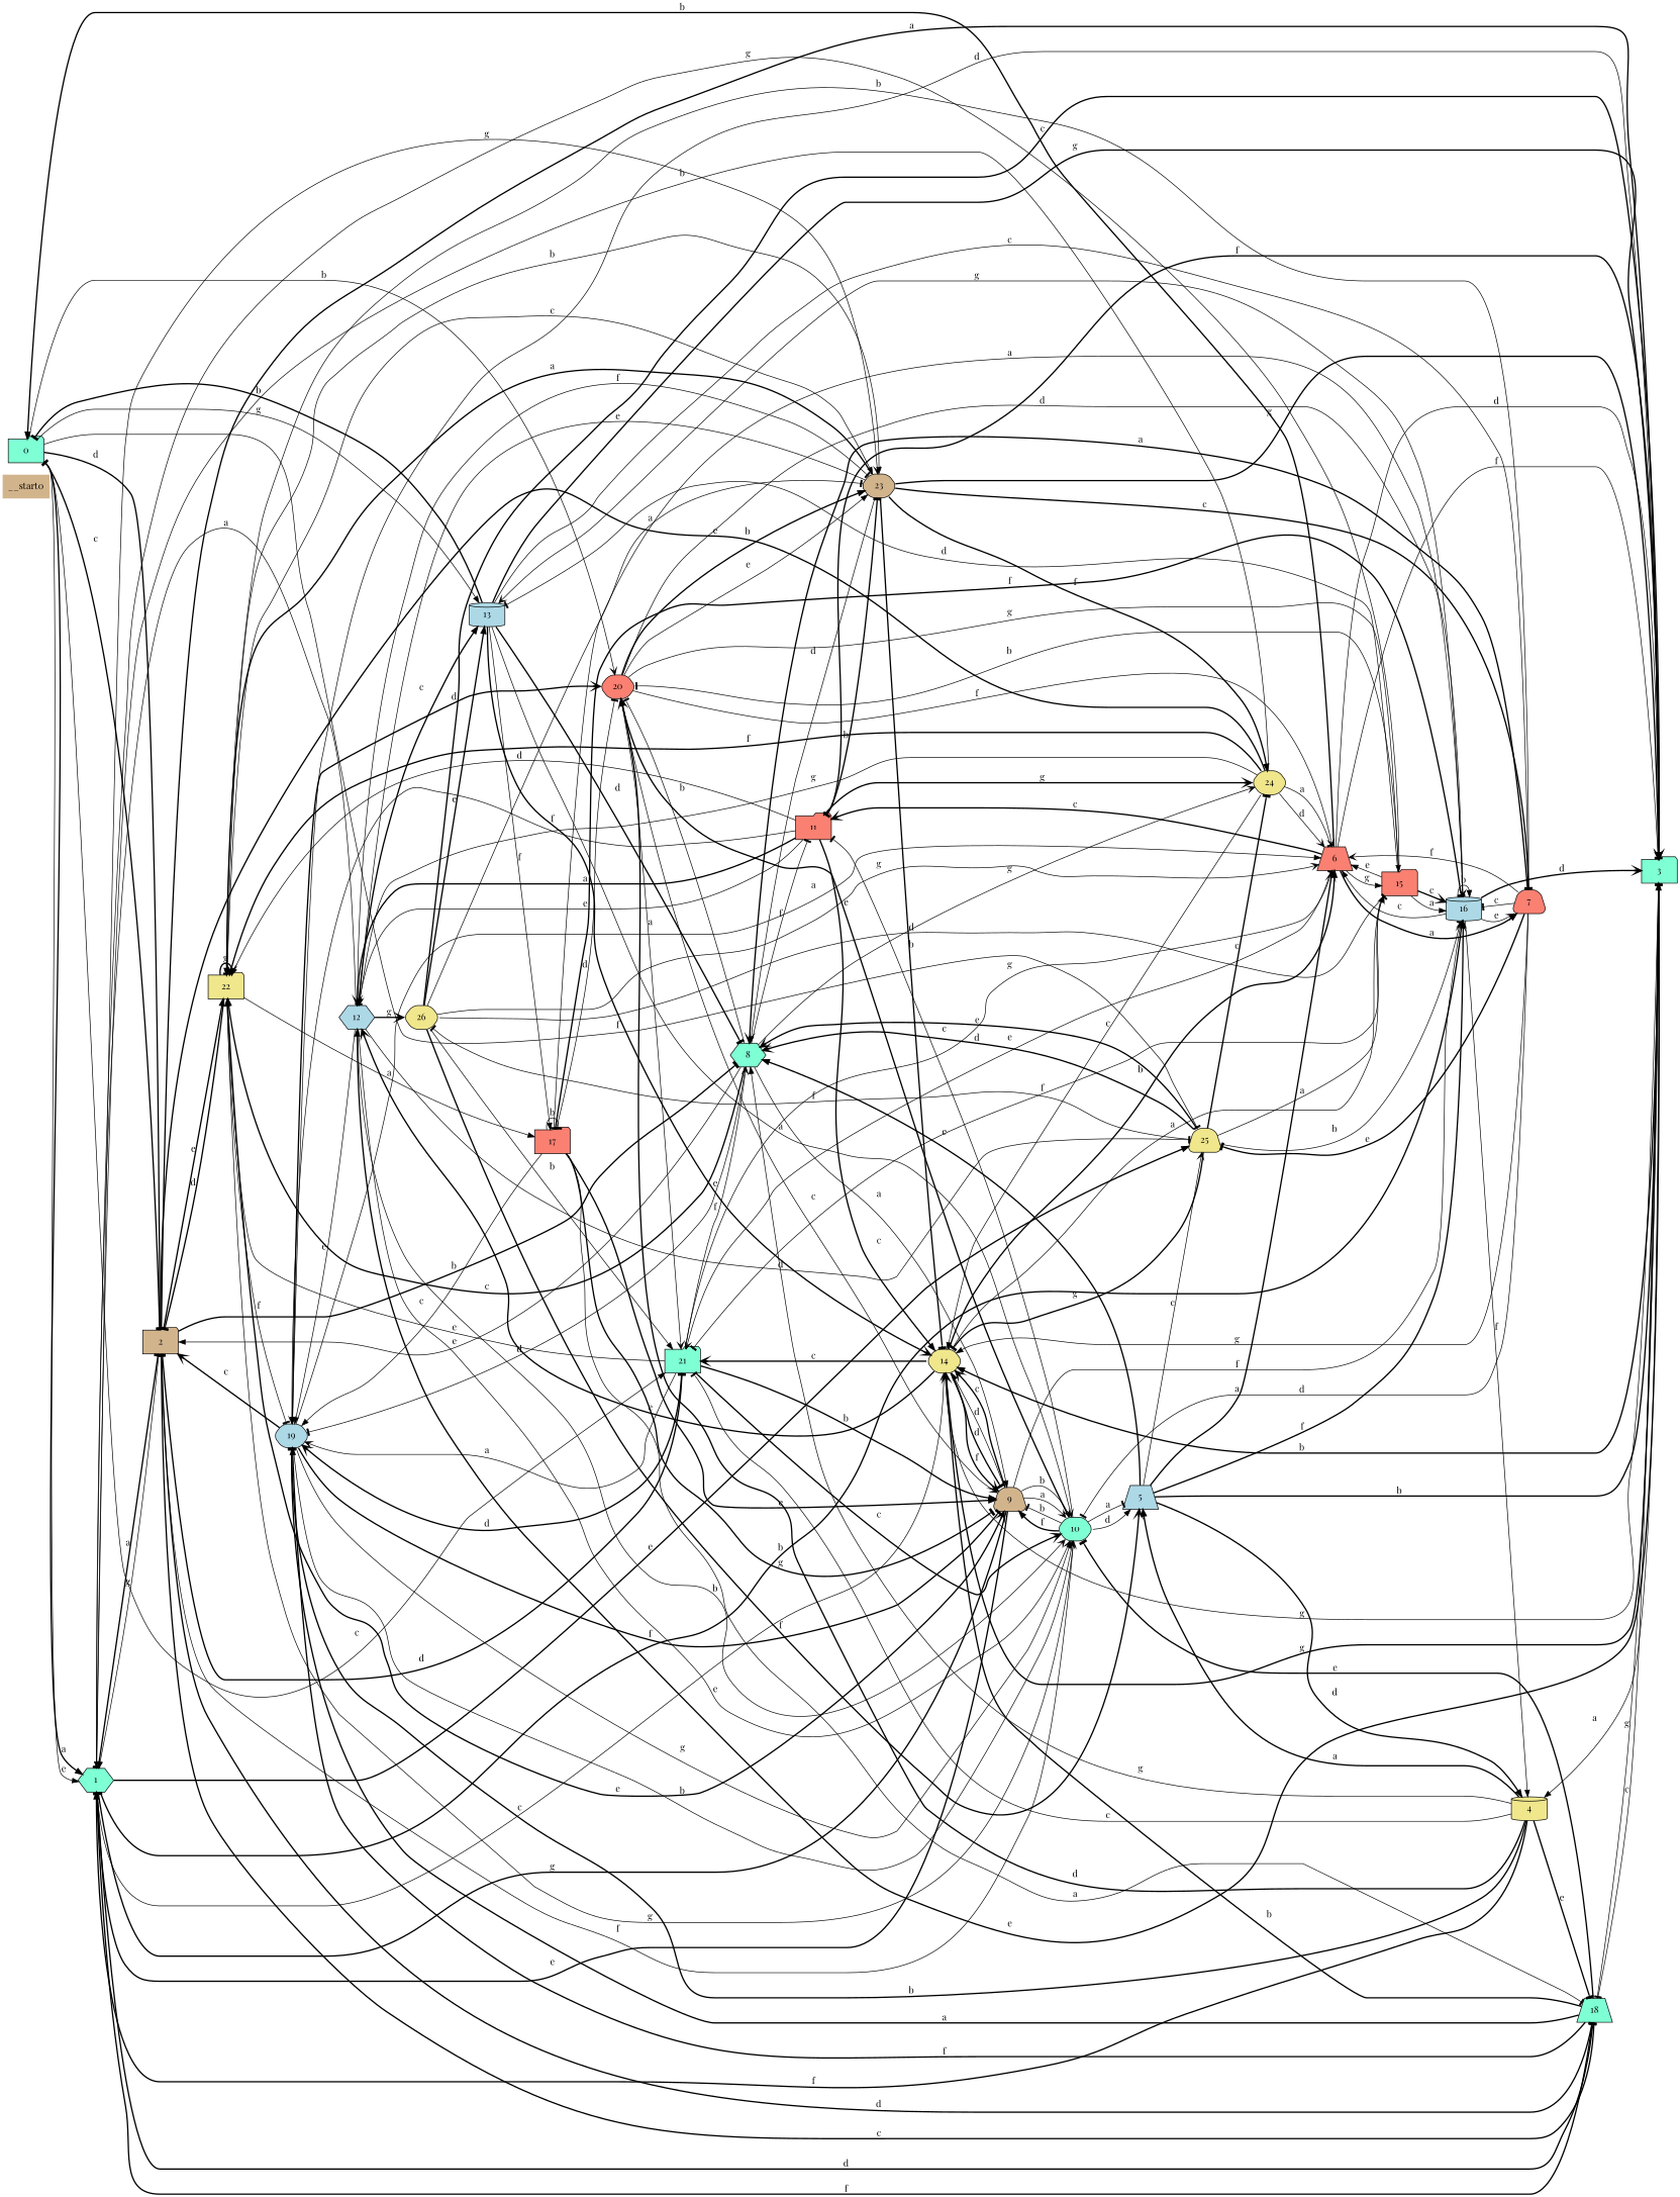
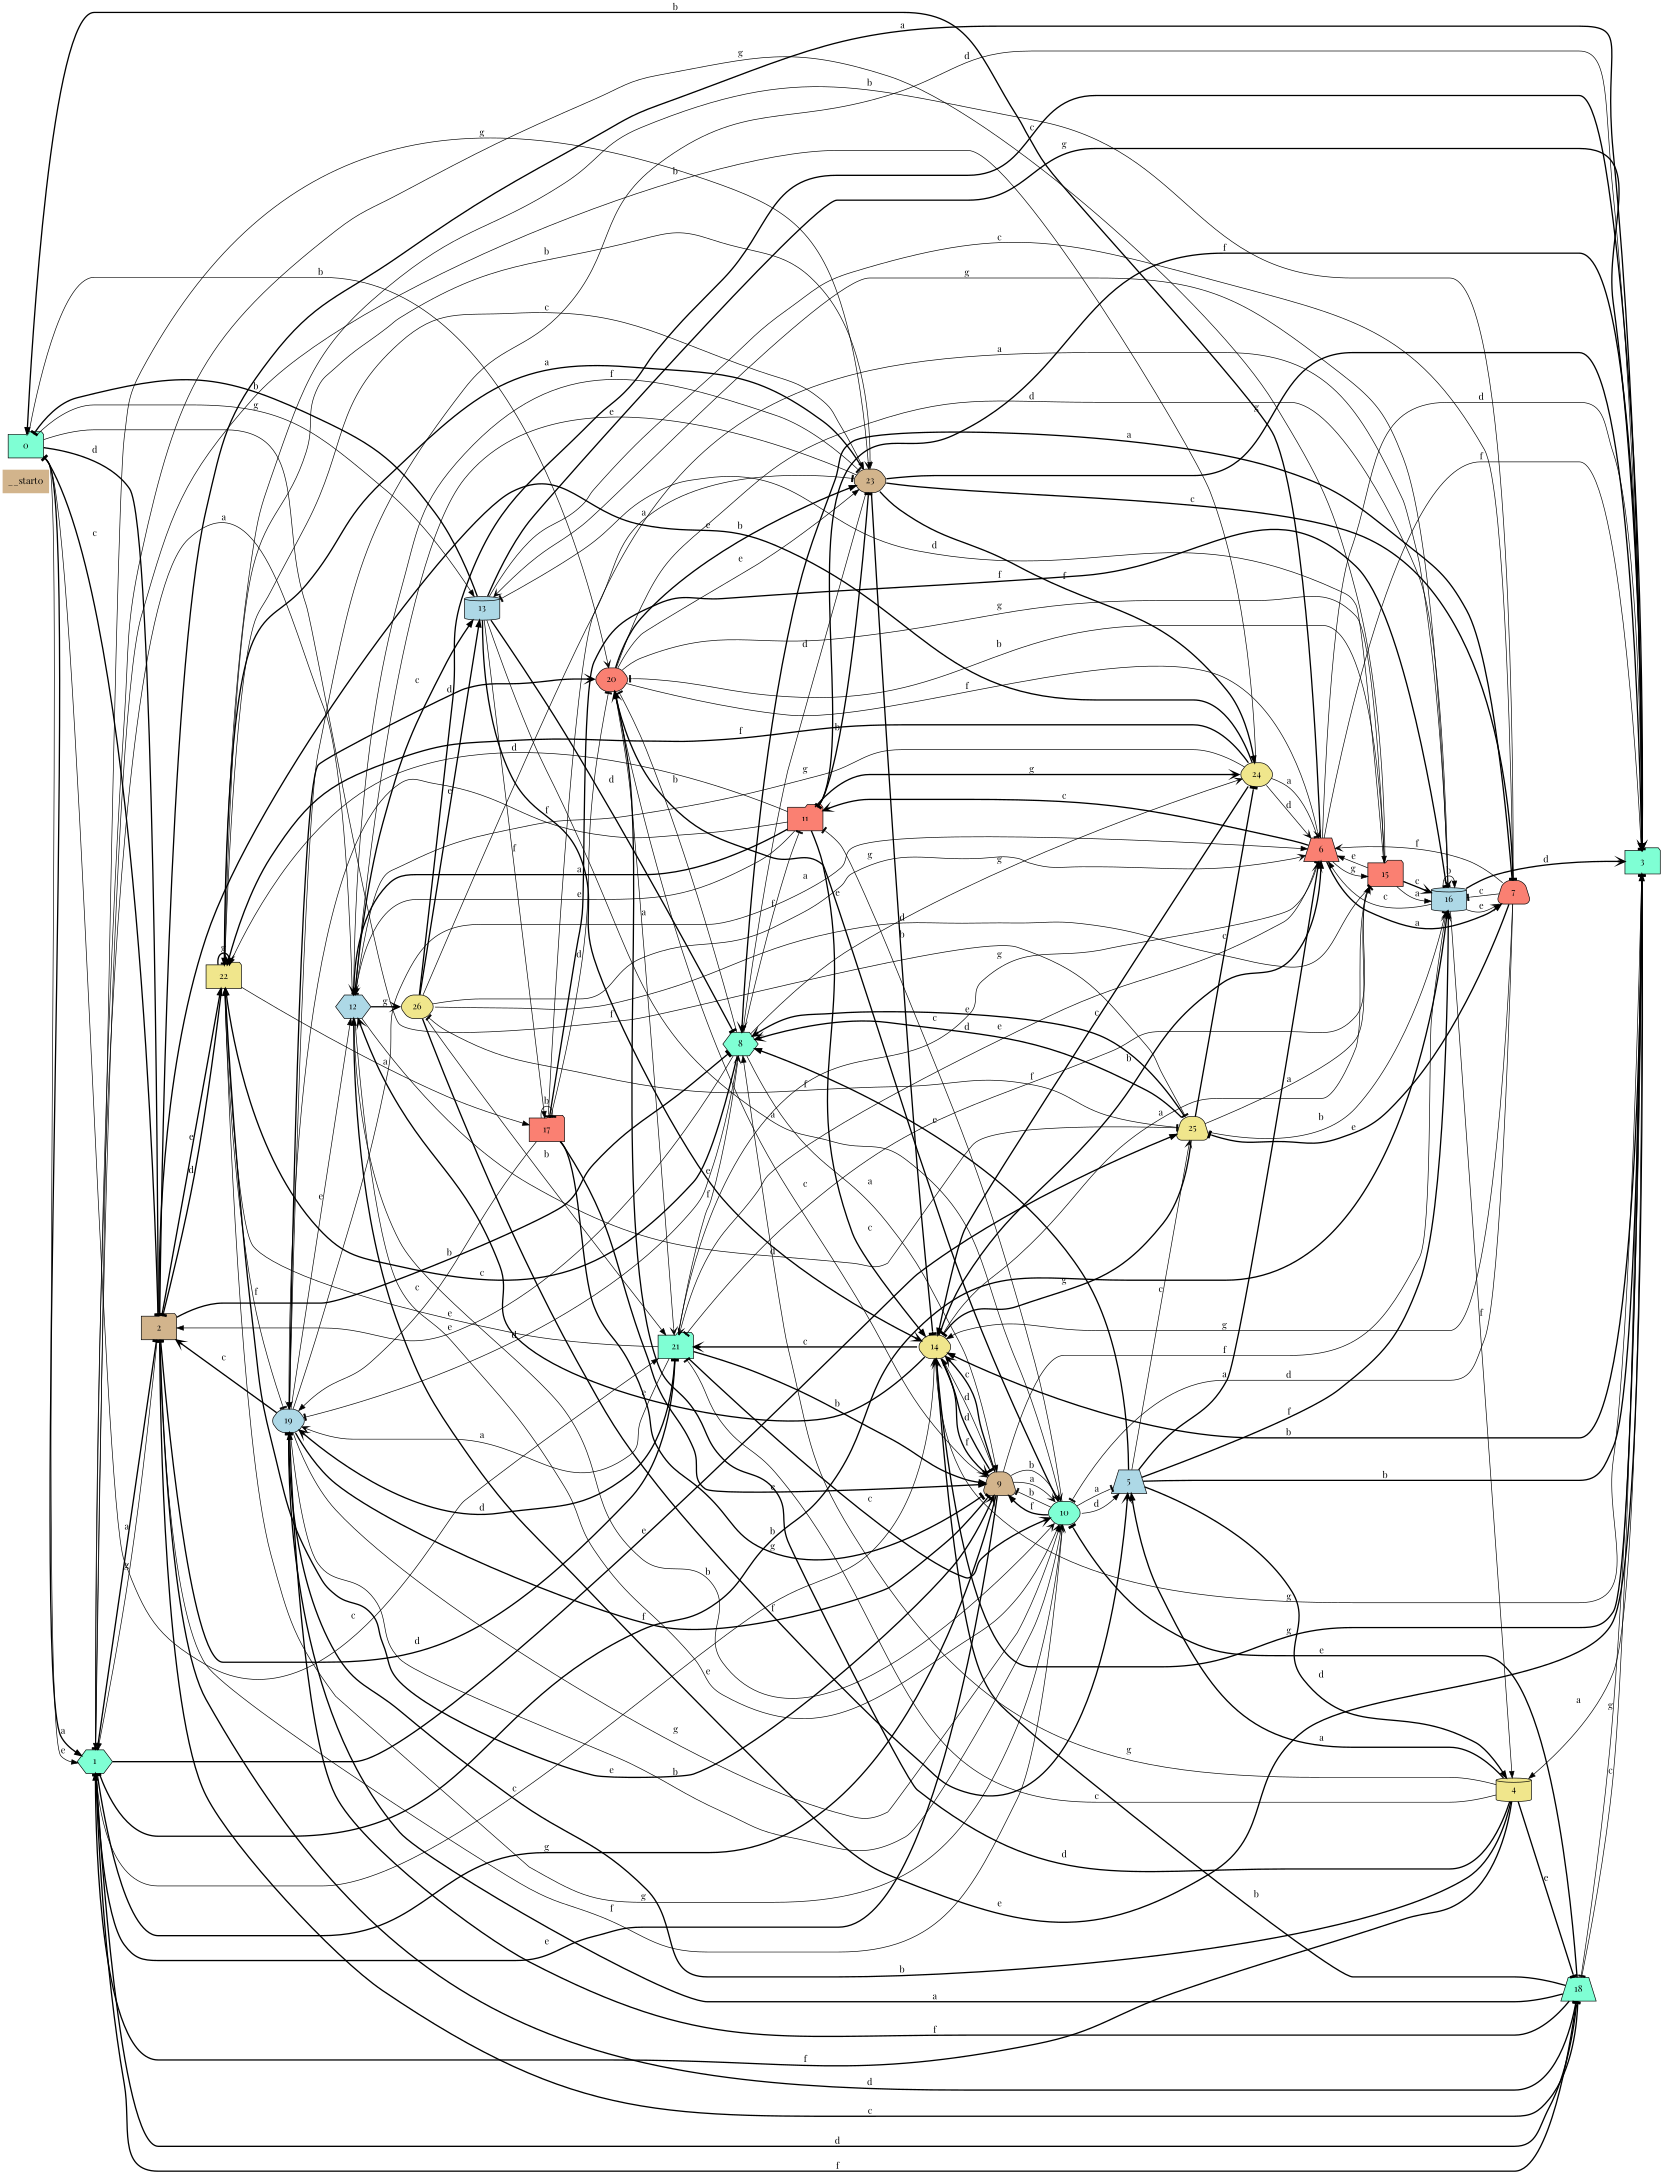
  digraph {
    fontname="Playfair Display"
    rankdir=LR
    node [fillcolor=aquamarine fontname="Playfair Display" shape=hexagon style="rounded,filled" color=black]
    edge [arrowhead=tee fontname="Playfair Display" style=solid]
    __start0 [fillcolor=tan shape=none style=filled color=""]
    n2 [label=0 shape=folder]
    n3 [label=1 style=filled]
    n4 [fillcolor=tan label=2 shape=folder]
    n5 [fillcolor=lightblue label=13 shape=cylinder]
    n6 [fillcolor=salmon label=20]
    n7 [label=21 shape=folder]
    n8 [fillcolor=khaki label=25 shape=trapezium]
    n9 [fillcolor=khaki label=14]
    n10 [fillcolor=lightblue label=16 shape=cylinder]
    n11 [label=18 shape=trapezium style=filled]
    n12 [fillcolor=tan label=23]
    n13 [label=3 shape=folder style=filled]
    n14 [label=8 style=filled]
    n15 [label=10]
    n16 [fillcolor=khaki label=22 shape=folder]
    n17 [fillcolor=salmon label=7 shape=trapezium]
    n18 [fillcolor=salmon label=17 shape=folder]
    n19 [fillcolor=salmon label=6 shape=trapezium style=filled]
    n20 [fillcolor=salmon label=15 shape=folder style=filled]
    n21 [fillcolor=tan label=9 shape=trapezium]
    n22 [fillcolor=lightblue label=19]
    n23 [fillcolor=khaki label=24]
    n24 [fillcolor=khaki label=26]
    n25 [fillcolor=lightblue label=12 style=filled]
    n26 [fillcolor=khaki label=4 shape=cylinder style=filled]
    n27 [fillcolor=salmon label=11 shape=folder style=filled]
    n28 [fillcolor=lightblue label=5 shape=trapezium style=filled]
    n2 -> n3 [arrowhead=normal label=a style=bold]
    n2 -> n3 [arrowhead=normal label=e]
    n2 -> n4 [label=d style=bold]
    n2 -> n5 [arrowhead=normal label=g]
    n2 -> n6 [arrowhead=vee label=b]
    n2 -> n7 [arrowhead=normal label=c]
    n2 -> n8 [label=f]
    n3 -> n4 [label=a style=bold]
    n3 -> n8 [arrowhead=normal label=e style=bold]
    n3 -> n9 [arrowhead=vee label=c]
    n3 -> n10 [arrowhead=vee label=b style=bold]
    n3 -> n11 [label=d style=bold]
    n3 -> n11 [label=f style=bold]
    n3 -> n12 [arrowhead=vee label=g]
    n4 -> n2 [label=c style=bold]
    n4 -> n3 [arrowhead=normal label=g]
    n4 -> n7 [label=d style=bold]
    n4 -> n13 [arrowhead=normal label=a style=bold]
    n4 -> n14 [label=b style=bold]
    n4 -> n15 [arrowhead=vee label=f]
    n4 -> n16 [arrowhead=normal label=e style=bold]
    n5 -> n2 [label=b style=bold]
    n5 -> n9 [arrowhead=vee label=e style=bold]
    n5 -> n13 [arrowhead=vee label=g style=bold]
    n5 -> n14 [label=d style=bold]
    n5 -> n15 [arrowhead=vee label=a]
    n5 -> n17 [label=c]
    n5 -> n18 [arrowhead=normal label=f]
    n6 -> n7 [arrowhead=vee label=a]
    n6 -> n10 [arrowhead=vee label=d]
    n6 -> n12 [arrowhead=normal label=b style=bold]
    n6 -> n12 [arrowhead=normal label=e]
    n6 -> n19 [arrowhead=vee label=f]
    n6 -> n20 [arrowhead=normal label=g]
    n6 -> n21 [arrowhead=vee label=c]
    n7 -> n14 [arrowhead=vee label=f]
    n7 -> n15 [arrowhead=vee label=c style=bold]
    n7 -> n16 [arrowhead=normal label=e]
    n7 -> n19 [label=g]
    n7 -> n21 [arrowhead=normal label=b style=bold]
    n7 -> n22 [arrowhead=vee label=a]
    n7 -> n22 [arrowhead=vee label=d style=bold]
    n8 -> n9 [label=g style=bold]
    n8 -> n10 [label=b]
    n8 -> n14 [arrowhead=vee label=d style=bold]
    n8 -> n14 [arrowhead=vee label=e style=bold]
    n8 -> n20 [arrowhead=vee label=a]
    n8 -> n23 [label=c style=bold]
    n8 -> n24 [label=f]
    n9 -> n7 [arrowhead=vee label=c style=bold]
    n9 -> n13 [arrowhead=normal label=g style=bold]
    n9 -> n19 [arrowhead=normal label=b style=bold]
    n9 -> n20 [arrowhead=normal label=a]
    n9 -> n21 [label=d style=bold]
    n9 -> n21 [arrowhead=vee label=f style=bold]
    n9 -> n25 [arrowhead=vee label=e style=bold]
    n10 -> n5 [arrowhead=vee label=g]
    n10 -> n10 [arrowhead=normal label=b]
    n10 -> n13 [arrowhead=vee label=d style=bold]
    n10 -> n17 [arrowhead=vee label=e]
    n10 -> n18 [label=a]
    n10 -> n19 [arrowhead=normal label=c]
    n10 -> n26 [arrowhead=normal label=f]
    n11 -> n4 [label=c style=bold]
    n11 -> n4 [label=d style=bold]
    n11 -> n9 [arrowhead=vee label=b style=bold]
    n11 -> n13 [label=g]
    n11 -> n15 [label=e style=bold]
    n11 -> n22 [label=a style=bold]
    n11 -> n22 [arrowhead=normal label=f style=bold]
    n12 -> n9 [label=b style=bold]
    n12 -> n13 [label=g style=bold]
    n12 -> n14 [arrowhead=normal label=d]
    n12 -> n16 [arrowhead=normal label=a style=bold]
    n12 -> n17 [label=c style=bold]
    n12 -> n23 [arrowhead=normal label=f style=bold]
    n12 -> n25 [label=e]
    n13 -> n9 [arrowhead=normal label=b style=bold]
    n13 -> n9 [arrowhead=vee label=g]
    n13 -> n11 [label=c]
    n13 -> n22 [arrowhead=normal label=d]
    n13 -> n25 [arrowhead=normal label=e style=bold]
    n13 -> n26 [arrowhead=normal label=a]
    n13 -> n27 [label=f style=bold]
    n14 -> n4 [arrowhead=normal label=e]
    n14 -> n6 [label=b]
    n14 -> n16 [arrowhead=normal label=c style=bold]
    n14 -> n21 [arrowhead=normal label=a]
    n14 -> n22 [label=d]
    n14 -> n23 [arrowhead=vee label=g]
    n14 -> n27 [label=f]
    n15 -> n6 [arrowhead=vee label=e style=bold]
    n15 -> n16 [arrowhead=normal label=g]
    n15 -> n21 [label=b]
    n15 -> n21 [arrowhead=normal label=f style=bold]
    n15 -> n27 [label=c]
    n15 -> n28 [label=a]
    n15 -> n28 [arrowhead=normal label=d]
    n16 -> n4 [label=d style=bold]
    n16 -> n12 [arrowhead=normal label=b]
    n16 -> n12 [arrowhead=normal label=c]
    n16 -> n16 [arrowhead=vee label=g style=bold]
    n16 -> n18 [arrowhead=normal label=a]
    n16 -> n21 [arrowhead=vee label=e style=bold]
    n16 -> n22 [label=f]
    n17 -> n8 [label=e style=bold]
    n17 -> n9 [arrowhead=normal label=g]
    n17 -> n10 [label=c]
    n17 -> n14 [arrowhead=vee label=a style=bold]
    n17 -> n15 [label=d]
    n17 -> n16 [label=b]
    n17 -> n19 [arrowhead=vee label=f]
    n18 -> n6 [label=d]
    n18 -> n10 [label=f style=bold]
-   n18 -> n11 [label=a]
    n18 -> n18 [label=b]
    n18 -> n21 [arrowhead=normal label=e style=bold]
    n18 -> n21 [label=g style=bold]
    n18 -> n22 [arrowhead=normal label=c]
    n19 -> n2 [arrowhead=normal label=b style=bold]
    n19 -> n7 [arrowhead=vee label=e]
    n19 -> n13 [arrowhead=vee label=d]
    n19 -> n13 [arrowhead=vee label=f]
    n19 -> n17 [arrowhead=normal label=a style=bold]
    n19 -> n20 [arrowhead=normal label=g]
    n19 -> n27 [arrowhead=vee label=c style=bold]
    n20 -> n3 [label=g]
    n20 -> n5 [label=d]
    n20 -> n6 [label=b]
    n20 -> n7 [label=f]
    n20 -> n10 [arrowhead=normal label=a]
    n20 -> n10 [arrowhead=vee label=c style=bold]
    n20 -> n19 [arrowhead=normal label=e]
    n21 -> n3 [label=e style=bold]
    n21 -> n3 [label=g style=bold]
    n21 -> n9 [arrowhead=vee label=c style=bold]
    n21 -> n9 [arrowhead=normal label=d]
    n21 -> n10 [arrowhead=vee label=f]
    n21 -> n15 [arrowhead=vee label=a]
    n21 -> n15 [arrowhead=vee label=b]
    n22 -> n4 [arrowhead=vee label=c style=bold]
    n22 -> n6 [arrowhead=vee label=d style=bold]
    n22 -> n15 [arrowhead=vee label=b]
    n22 -> n15 [arrowhead=normal label=g]
    n22 -> n19 [arrowhead=normal label=a]
    n22 -> n21 [label=f style=bold]
-   n25 -> n22 [arrowhead=normal label=e]
+   n22 -> n25 [arrowhead=normal label=e]
    n23 -> n3 [arrowhead=normal label=b]
    n23 -> n4 [label=e style=bold]
-   n23 -> n9 [arrowhead=normal label=c]
+   n23 -> n9 [arrowhead=normal label=c style=bold]
    n23 -> n16 [arrowhead=vee label=f style=bold]
    n23 -> n19 [label=a]
    n23 -> n19 [arrowhead=vee label=d]
    n23 -> n25 [arrowhead=vee label=g]
    n24 -> n5 [arrowhead=normal label=e style=bold]
    n24 -> n7 [arrowhead=normal label=b]
    n24 -> n12 [label=a]
    n24 -> n13 [arrowhead=vee label=c style=bold]
    n24 -> n19 [arrowhead=vee label=g]
    n24 -> n20 [label=d]
    n24 -> n28 [arrowhead=vee label=f style=bold]
    n25 -> n3 [label=a]
    n25 -> n5 [arrowhead=normal label=c style=bold]
    n25 -> n8 [label=d]
    n25 -> n12 [label=f]
    n25 -> n15 [arrowhead=vee label=b]
    n25 -> n15 [arrowhead=vee label=e]
    n25 -> n24 [arrowhead=vee label=g style=bold]
    n26 -> n3 [arrowhead=normal label=f style=bold]
    n26 -> n6 [arrowhead=normal label=d style=bold]
    n26 -> n7 [label=c]
    n26 -> n11 [label=e style=bold]
    n26 -> n14 [arrowhead=normal label=g]
    n26 -> n22 [label=b style=bold]
    n26 -> n28 [arrowhead=normal label=a style=bold]
    n27 -> n9 [arrowhead=normal label=c style=bold]
    n27 -> n12 [label=b style=bold]
    n27 -> n16 [arrowhead=normal label=d]
    n27 -> n22 [arrowhead=vee label=f]
    n27 -> n23 [arrowhead=vee label=g style=bold]
    n27 -> n25 [arrowhead=vee label=a style=bold]
    n27 -> n25 [arrowhead=normal label=e]
    n28 -> n8 [arrowhead=vee label=c]
    n28 -> n10 [arrowhead=normal label=f style=bold]
    n28 -> n13 [label=b style=bold]
    n28 -> n14 [arrowhead=normal label=e style=bold]
    n28 -> n19 [arrowhead=vee label=a style=bold]
    n28 -> n26 [arrowhead=normal label=d style=bold]
  }
